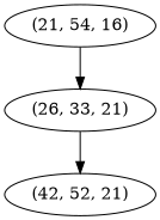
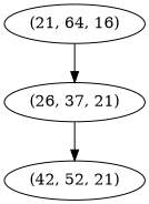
  digraph {
    fontname="DejaVu Serif"
    node [fontname="DejaVu Serif"]
    edge [fontname="DejaVu Serif"]
-   "(21, 64, 16)" [label="(21, 54, 16)"]
-   "(26, 33, 21)"
+   "(21, 64, 16)"
+   "(26, 33, 21)" [label="(26, 37, 21)"]
    "(42, 52, 21)"
    "(21, 64, 16)" -> "(26, 33, 21)"
    "(26, 33, 21)" -> "(42, 52, 21)"
  }
